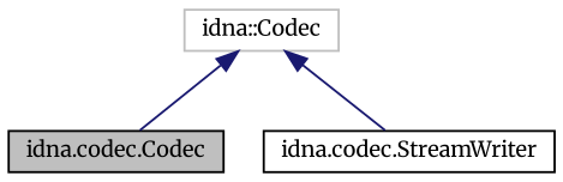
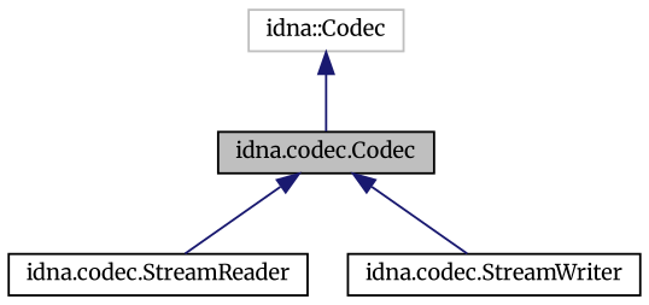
  digraph {
    fontname=Merriweather
    node [color=black fillcolor=white fontname=Merriweather fontsize=10 shape=record style=filled]
    edge [color=midnightblue dir=back fontname=Merriweather fontsize=10 labelfontname=Helvetica labelfontsize=10 style=solid]
    n1 [fillcolor=grey75 fontcolor=black height=0.2 label="idna.codec.Codec" width=0.4]
+   n2 [height=0.2 label="idna.codec.StreamReader" width=0.4]
    n3 [height=0.2 label="idna.codec.StreamWriter" width=0.4]
    n4 [color=grey75 height=0.2 label="idna::Codec" width=0.4]
-   n4 -> n3
+   n1 -> n2
+   n1 -> n3
    n4 -> n1
  }
